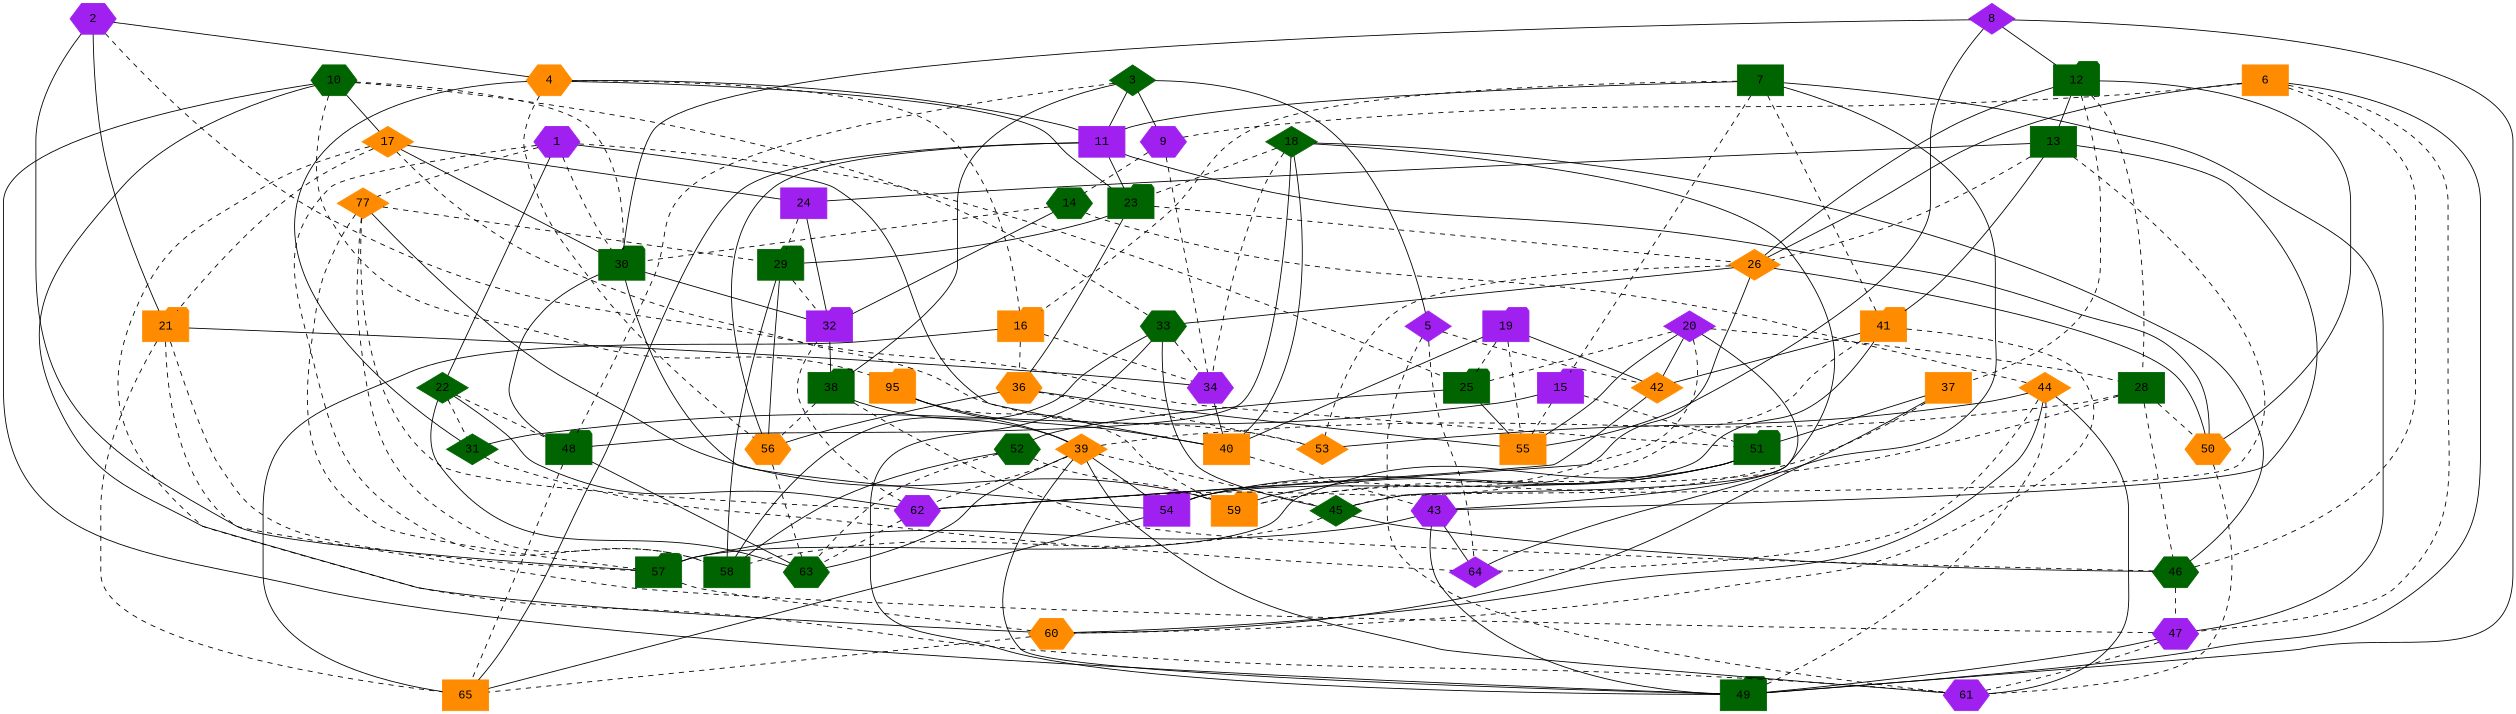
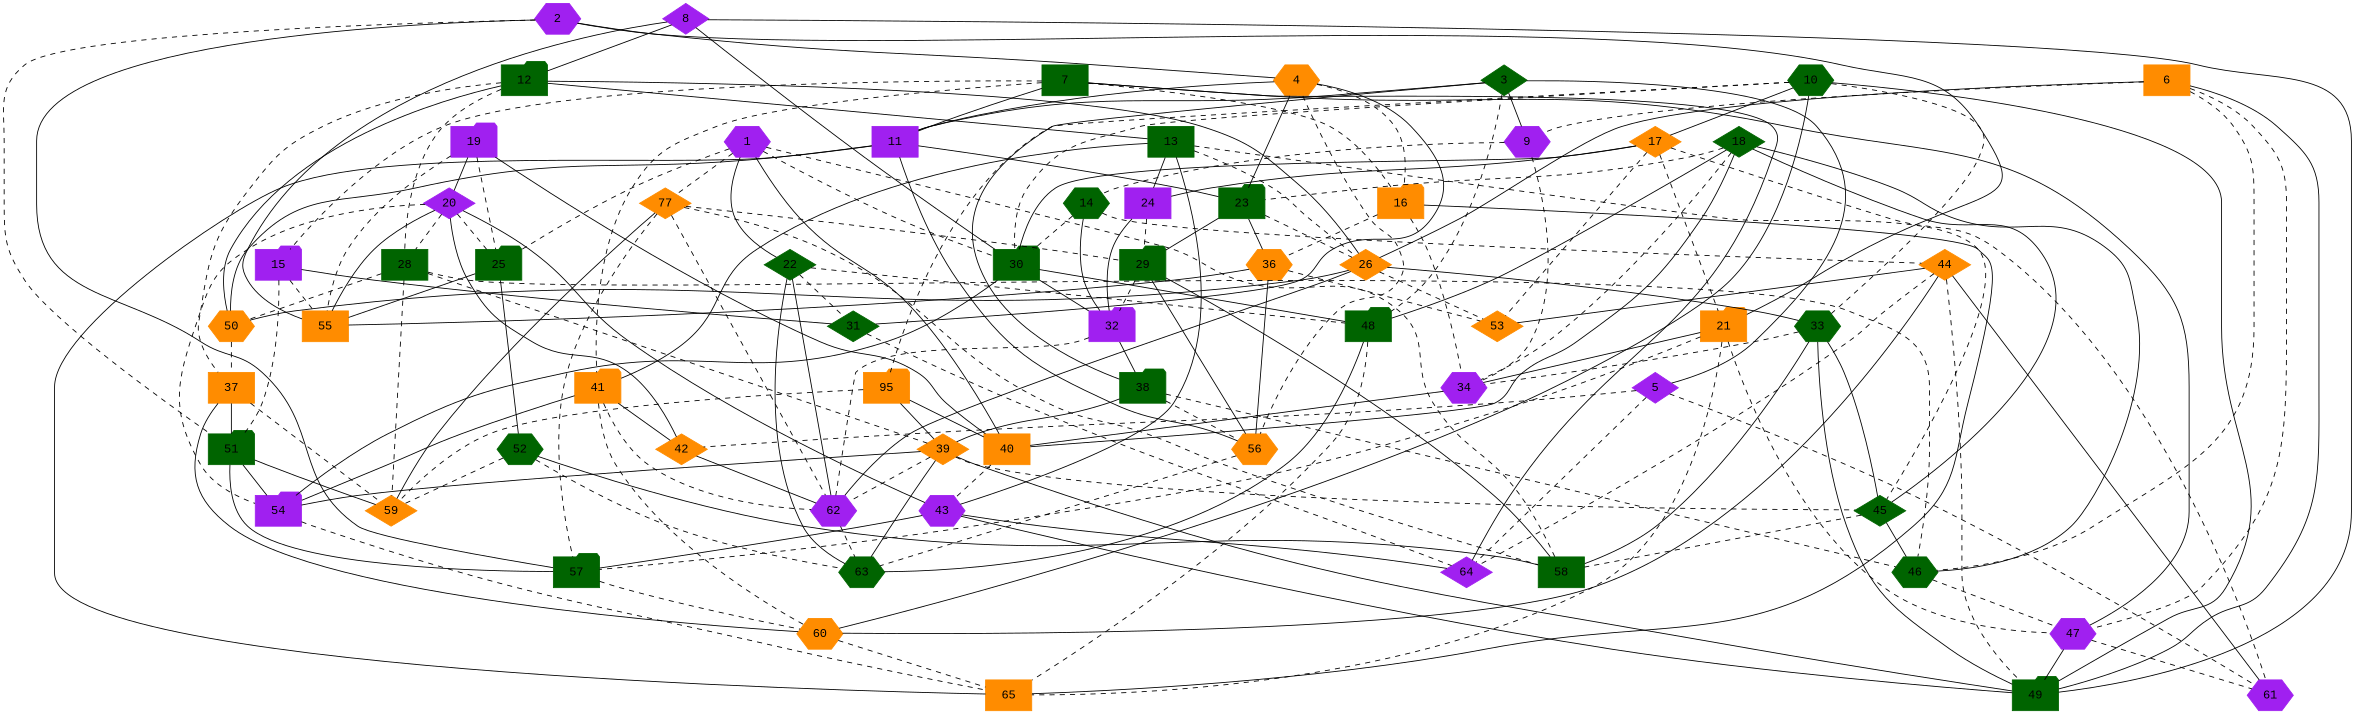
  graph {
    fontname="Liberation Mono"
    node [color=darkgreen fontname="Liberation Mono" shape=hexagon style=filled]
    edge [fontname="Liberation Mono" style=solid weight=1.0]
    1 [color=purple]
    22 [shape=diamond]
    25 [shape=folder]
    n4 [color=darkorange label=77 shape=diamond]
    30 [shape=folder]
    40 [color=darkorange shape=box]
    58 [shape=box]
    48 [shape=folder]
    31 [shape=diamond]
    62 [color=purple]
    63
    55 [color=darkorange shape=box]
    52
    57 [shape=folder]
    29 [shape=folder]
-   59 [color=darkorange shape=folder]
+   59 [color=darkorange shape=diamond]
    32 [color=purple shape=folder]
    54 [color=purple shape=folder]
    43 [color=purple]
    2 [color=purple]
    4 [color=darkorange]
    21 [color=darkorange shape=folder]
    51 [shape=folder]
    11 [color=purple shape=box]
    16 [color=darkorange shape=folder]
    23 [shape=folder]
    56 [color=darkorange]
    47 [color=purple]
    34 [color=purple]
    65 [color=darkorange shape=box]
    60 [color=darkorange]
    3 [shape=diamond]
    5 [color=purple shape=diamond]
    9 [color=purple]
    38 [shape=folder]
    42 [color=darkorange shape=diamond]
    61 [color=purple]
    64 [color=purple shape=diamond]
    14
    50 [color=darkorange]
    46
    39 [color=darkorange shape=diamond]
    36 [color=darkorange]
    26 [color=darkorange shape=diamond]
    6 [color=darkorange shape=box]
    49 [shape=folder]
    33
    53 [color=darkorange shape=diamond]
    7 [shape=box]
    15 [color=purple shape=folder]
    41 [color=darkorange shape=folder]
    8 [color=purple shape=diamond]
    12 [shape=folder]
    13 [shape=box]
    28 [shape=box]
    37 [color=darkorange shape=box]
    44 [color=darkorange shape=diamond]
    10
    17 [color=darkorange shape=diamond]
    n60 [color=darkorange label=95 shape=folder]
    24 [color=purple shape=box]
    45 [shape=diamond]
    18 [shape=diamond]
    19 [color=purple shape=folder]
    20 [color=purple shape=diamond]
    1 -- 22
    1 -- 25 [style=dashed]
    1 -- n4 [style=dashed]
    1 -- 30 [style=dashed]
    1 -- 40
    1 -- 58 [style=dashed]
    22 -- 48 [style=dashed]
    22 -- 31 [style=dashed weight=2.0]
    22 -- 62
    22 -- 63
    25 -- 55
    25 -- 52
    n4 -- 58 [style=dashed]
    n4 -- 62 [style=dashed]
    n4 -- 57 [style=dashed]
    n4 -- 29 [style=dashed]
    n4 -- 59
    30 -- 48
    30 -- 32
    30 -- 54
    40 -- 43 [style=dashed]
    48 -- 63
    48 -- 65 [style=dashed]
    31 -- 64 [style=dashed weight=2.0]
    62 -- 63 [style=dashed]
    52 -- 58
    52 -- 63 [style=dashed]
    52 -- 59 [style=dashed]
    57 -- 60 [style=dashed]
    29 -- 58
    29 -- 32 [style=dashed]
    29 -- 56
    32 -- 62 [style=dashed]
    32 -- 38
-   54 -- 65
+   54 -- 65 [style=dashed]
    43 -- 57
    43 -- 64
    43 -- 49
    2 -- 57
    2 -- 4
    2 -- 21
    2 -- 51 [style=dashed]
    4 -- 31
    4 -- 11
    4 -- 16 [style=dashed]
    4 -- 23
    4 -- 56 [style=dashed]
    21 -- 57 [style=dashed]
    21 -- 47 [style=dashed]
    21 -- 34
    21 -- 65 [style=dashed]
    51 -- 57
    51 -- 59
    51 -- 54
    11 -- 23
    11 -- 56
    11 -- 65
    11 -- 50 [weight=2.0]
    16 -- 34 [style=dashed]
    16 -- 65
    16 -- 36 [style=dashed weight=2.0]
    23 -- 29
    23 -- 36
    23 -- 26 [style=dashed]
    56 -- 63 [style=dashed]
    47 -- 61 [style=dashed]
    47 -- 49
    34 -- 40
    60 -- 65 [style=dashed]
    3 -- 48 [style=dashed]
    3 -- 11
    3 -- 5
    3 -- 9 [weight=2.0]
    3 -- 38
    5 -- 42 [style=dashed]
    5 -- 61 [style=dashed]
    5 -- 64 [style=dashed]
    9 -- 34 [style=dashed]
    9 -- 14 [style=dashed]
    38 -- 56 [style=dashed]
    38 -- 46 [style=dashed]
    38 -- 39 [weight=2.0]
    42 -- 62
    14 -- 30 [style=dashed]
    14 -- 32
    14 -- 44 [style=dashed]
-   50 -- 61 [style=dashed]
+   50 -- 37 [style=dashed]
    46 -- 47 [style=dashed]
    39 -- 62 [style=dashed]
    39 -- 63
    39 -- 54
-   39 -- 61
    39 -- 49
    39 -- 45 [style=dashed]
    36 -- 55
    36 -- 56
    36 -- 53 [style=dashed]
    26 -- 62
    26 -- 50
    26 -- 33
    26 -- 53 [style=dashed]
    6 -- 47 [style=dashed]
    6 -- 9 [style=dashed weight=2.0]
    6 -- 46 [style=dashed]
    6 -- 26
    6 -- 49
    33 -- 58
    33 -- 34 [style=dashed]
    33 -- 49
    33 -- 45
    7 -- 11
    7 -- 16 [style=dashed]
    7 -- 47
    7 -- 64
    7 -- 15 [style=dashed]
    7 -- 41 [style=dashed]
    15 -- 31
    15 -- 55 [style=dashed]
    15 -- 51 [style=dashed]
    41 -- 62 [style=dashed]
    41 -- 54
    41 -- 60 [style=dashed]
    41 -- 42
    8 -- 30
    8 -- 55
    8 -- 49
    8 -- 12
    12 -- 50
    12 -- 26
    12 -- 13
    12 -- 28 [style=dashed]
    12 -- 37 [style=dashed]
    13 -- 43
    13 -- 26 [style=dashed]
    13 -- 41
    13 -- 24
    13 -- 45 [style=dashed]
    28 -- 59 [style=dashed]
    28 -- 50 [style=dashed]
    28 -- 46 [style=dashed]
    28 -- 39 [style=dashed]
    37 -- 59 [style=dashed]
    37 -- 51
    37 -- 60
    44 -- 60
    44 -- 61
    44 -- 64 [style=dashed]
    44 -- 49 [style=dashed]
    44 -- 53
    10 -- 30 [style=dashed]
    10 -- 60
    10 -- 49
    10 -- 33 [style=dashed]
    10 -- 17
    10 -- n60 [style=dashed]
    17 -- 30
    17 -- 21 [style=dashed]
    17 -- 61 [style=dashed]
    17 -- 53 [style=dashed]
    17 -- 24
    n60 -- 40
    n60 -- 59 [style=dashed]
    n60 -- 39
    24 -- 29 [style=dashed]
    24 -- 32
    45 -- 58 [style=dashed]
    45 -- 46
    18 -- 40
    18 -- 48
    18 -- 23 [style=dashed]
    18 -- 34 [style=dashed]
    18 -- 46
    18 -- 45
    19 -- 25 [style=dashed weight=2.0]
    19 -- 40
    19 -- 55 [style=dashed]
-   19 -- 42 [weight=2.0]
+   19 -- 20 [weight=2.0]
    20 -- 25 [style=dashed]
    20 -- 55
    20 -- 54 [style=dashed]
    20 -- 43
    20 -- 42
    20 -- 28 [style=dashed]
  }
